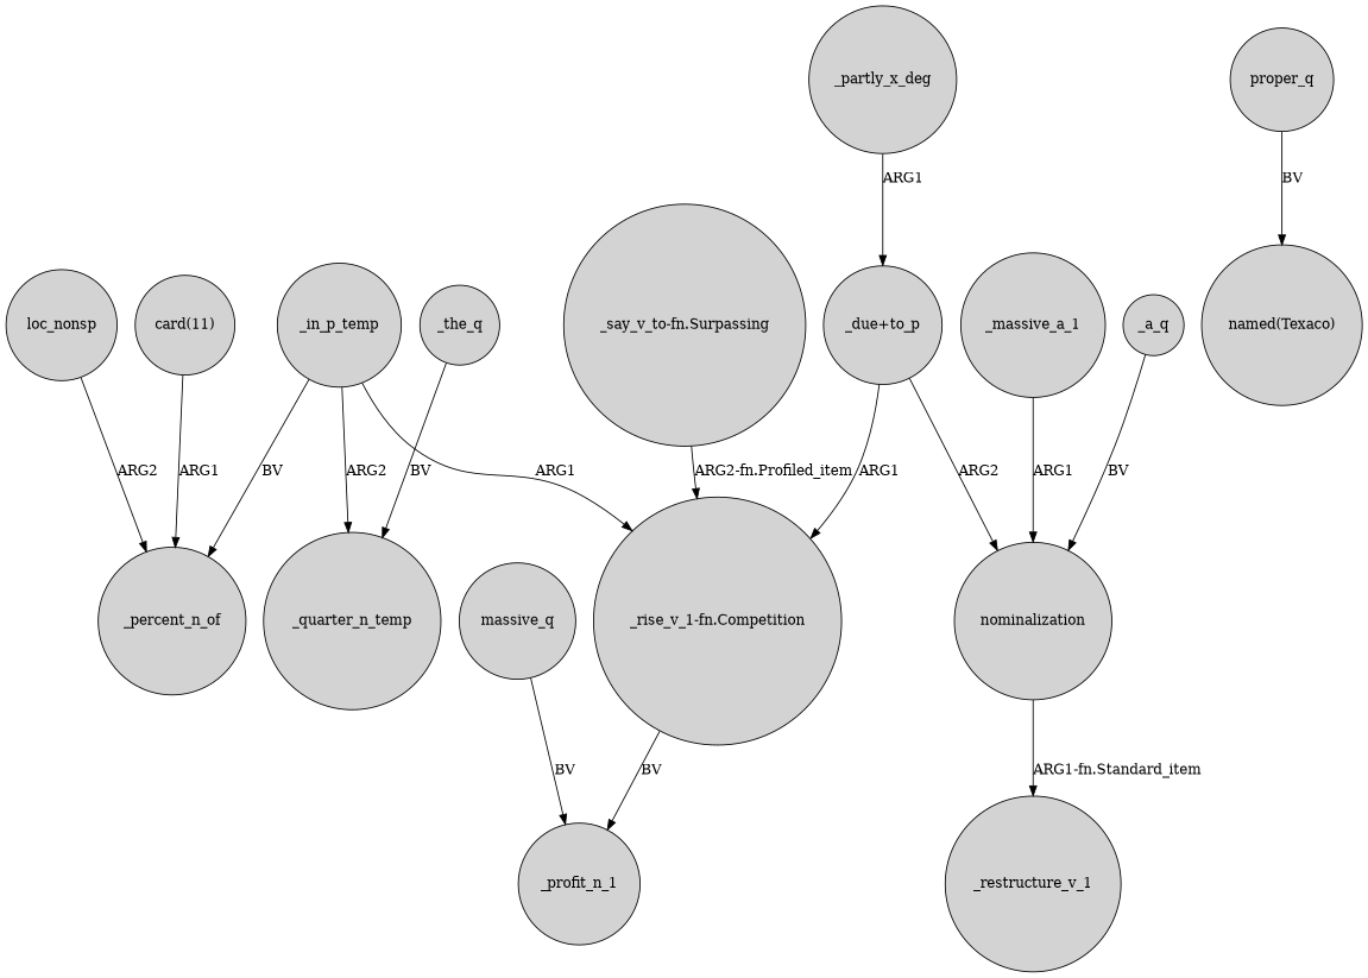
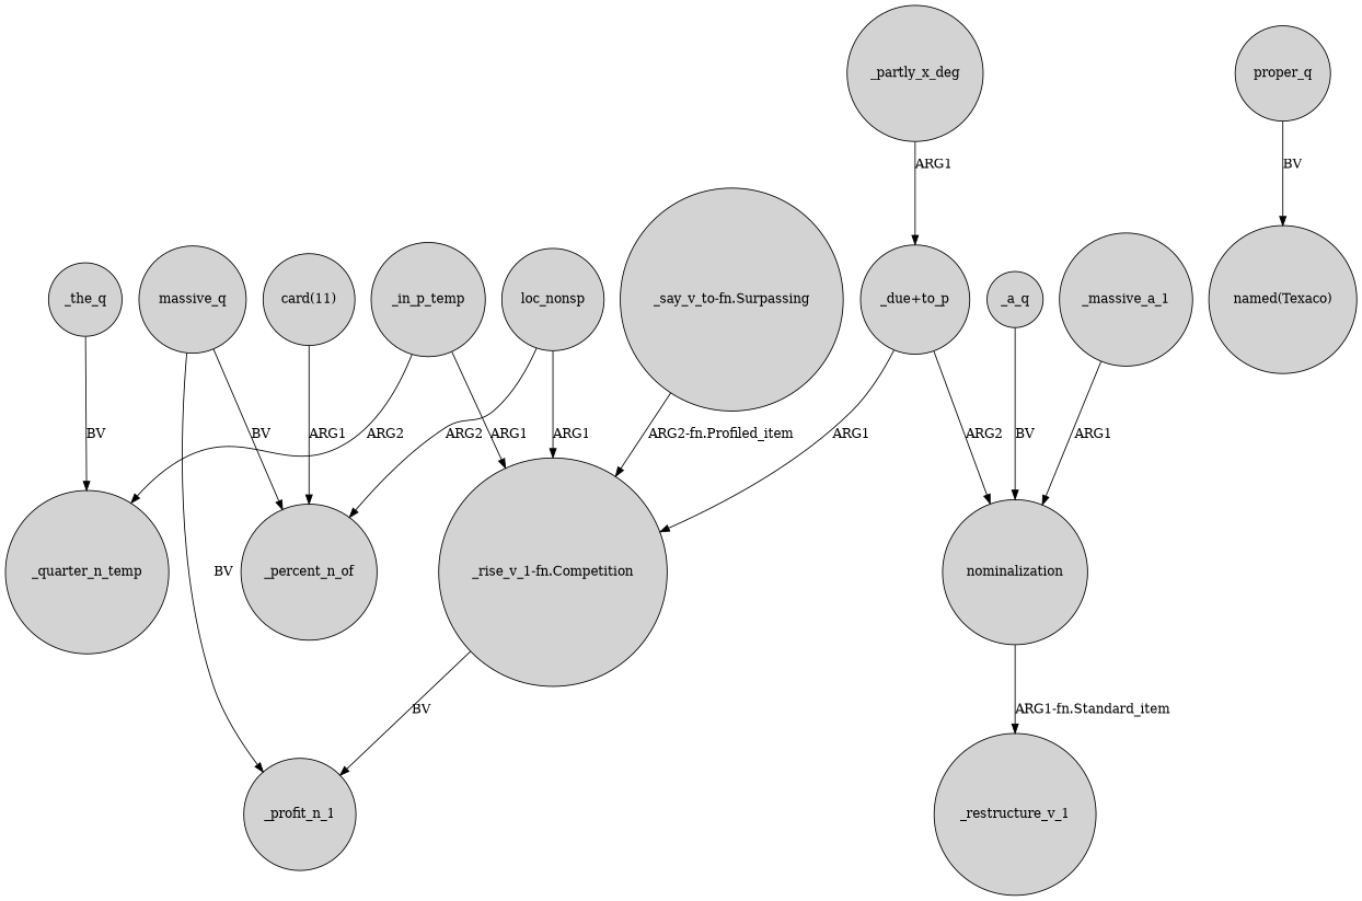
  digraph {
    node [shape=circle style=filled]
    "_due+to_p"
    "_rise_v_1-fn.Competition"
    nominalization
    _profit_n_1
    _restructure_v_1
    n6 [label=massive_q]
    _percent_n_of
    _in_p_temp
    _quarter_n_temp
    "_say_v_to-fn.Surpassing"
    loc_nonsp
    proper_q
    "named(Texaco)"
    "card(11)"
    _a_q
    _partly_x_deg
    _the_q
    _massive_a_1
    "_due+to_p" -> "_rise_v_1-fn.Competition" [label=ARG1]
    "_due+to_p" -> nominalization [label=ARG2]
    "_rise_v_1-fn.Competition" -> _profit_n_1 [label=BV]
    nominalization -> _restructure_v_1 [label="ARG1-fn.Standard_item"]
    n6 -> _profit_n_1 [label=BV]
-   _in_p_temp -> _percent_n_of [label=BV]
+   n6 -> _percent_n_of [label=BV]
    _in_p_temp -> "_rise_v_1-fn.Competition" [label=ARG1]
    _in_p_temp -> _quarter_n_temp [label=ARG2]
    "_say_v_to-fn.Surpassing" -> "_rise_v_1-fn.Competition" [label="ARG2-fn.Profiled_item"]
+   loc_nonsp -> "_rise_v_1-fn.Competition" [label=ARG1]
    loc_nonsp -> _percent_n_of [label=ARG2]
    proper_q -> "named(Texaco)" [label=BV]
    "card(11)" -> _percent_n_of [label=ARG1]
    _a_q -> nominalization [label=BV]
    _partly_x_deg -> "_due+to_p" [label=ARG1]
    _the_q -> _quarter_n_temp [label=BV]
    _massive_a_1 -> nominalization [label=ARG1]
  }
